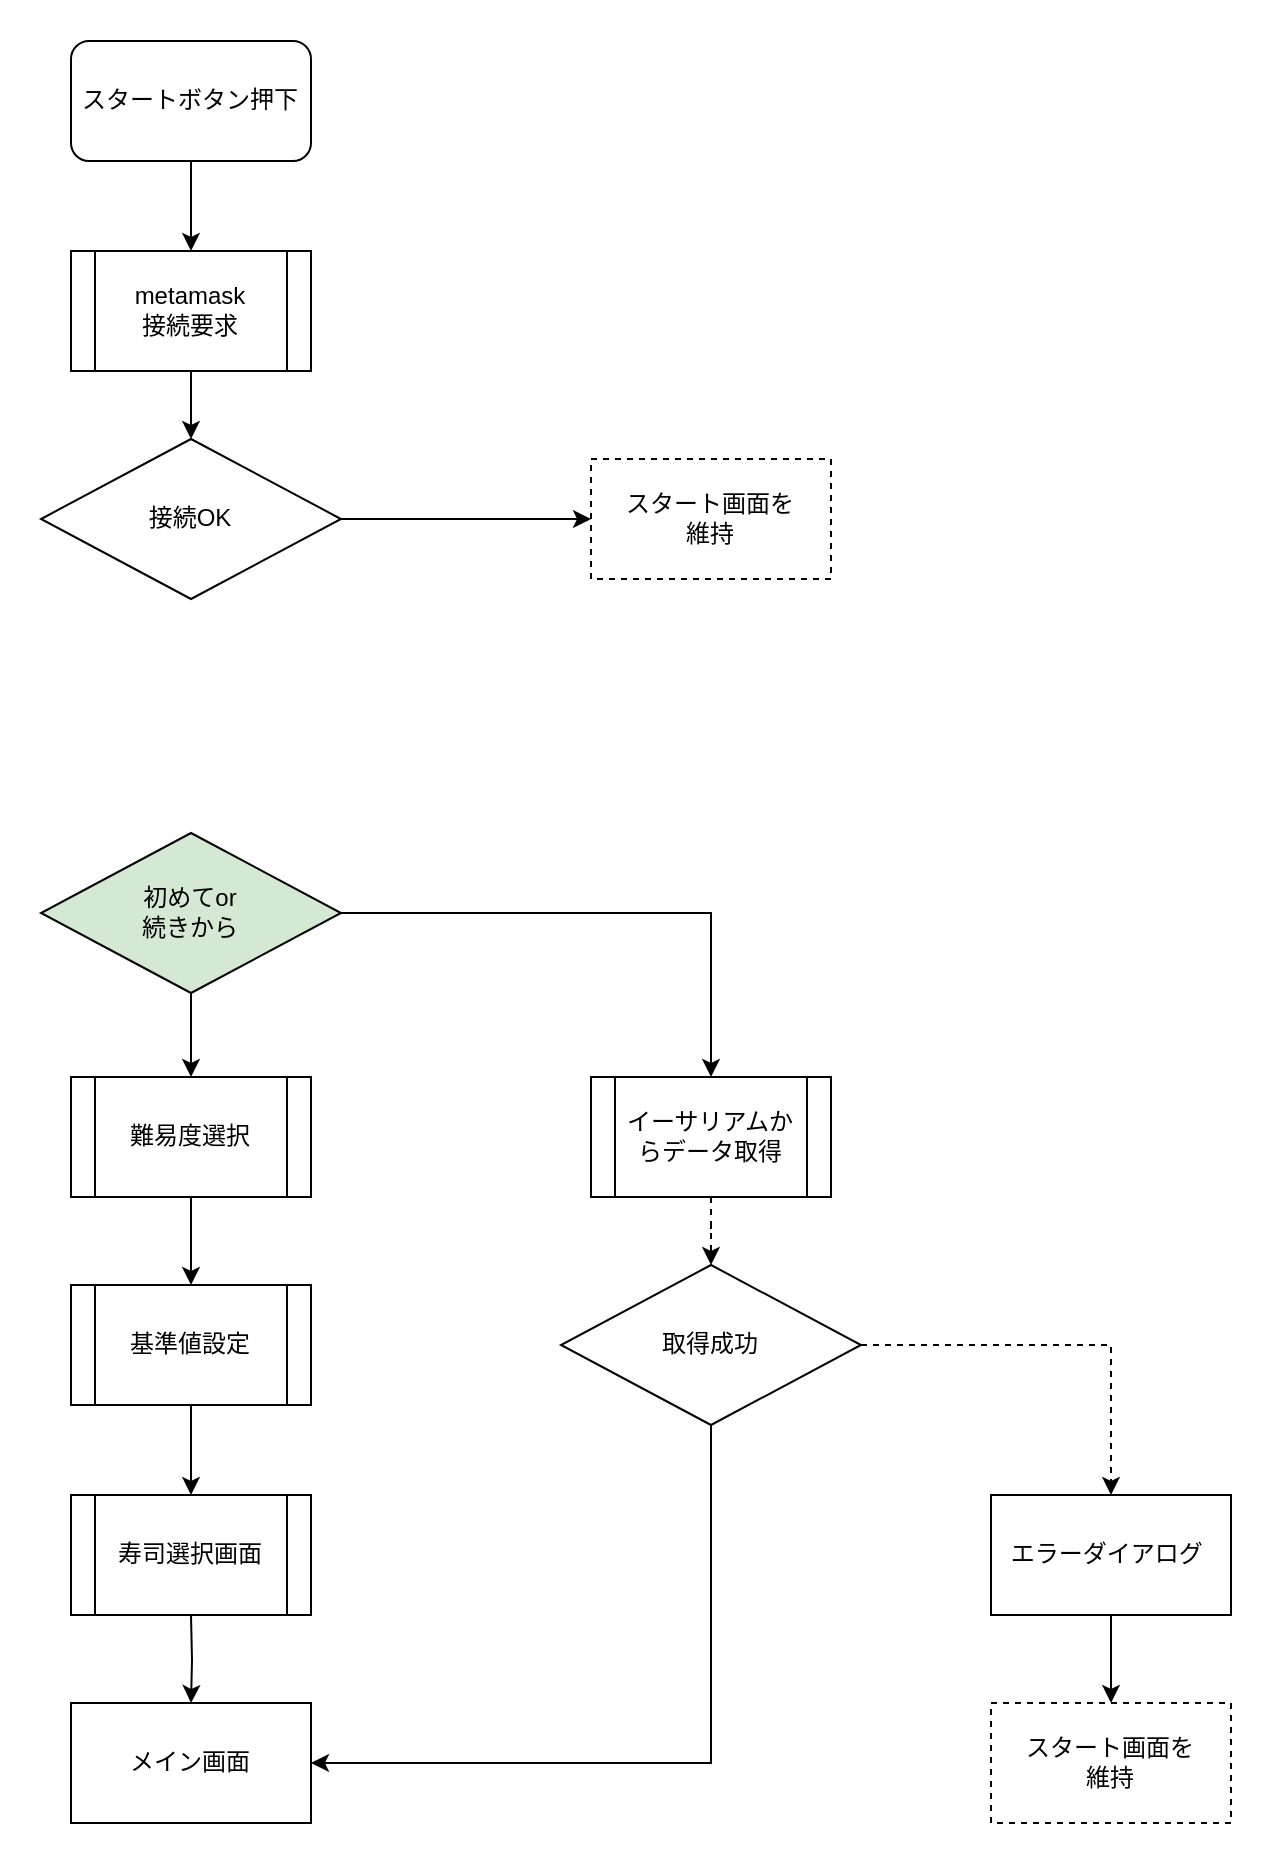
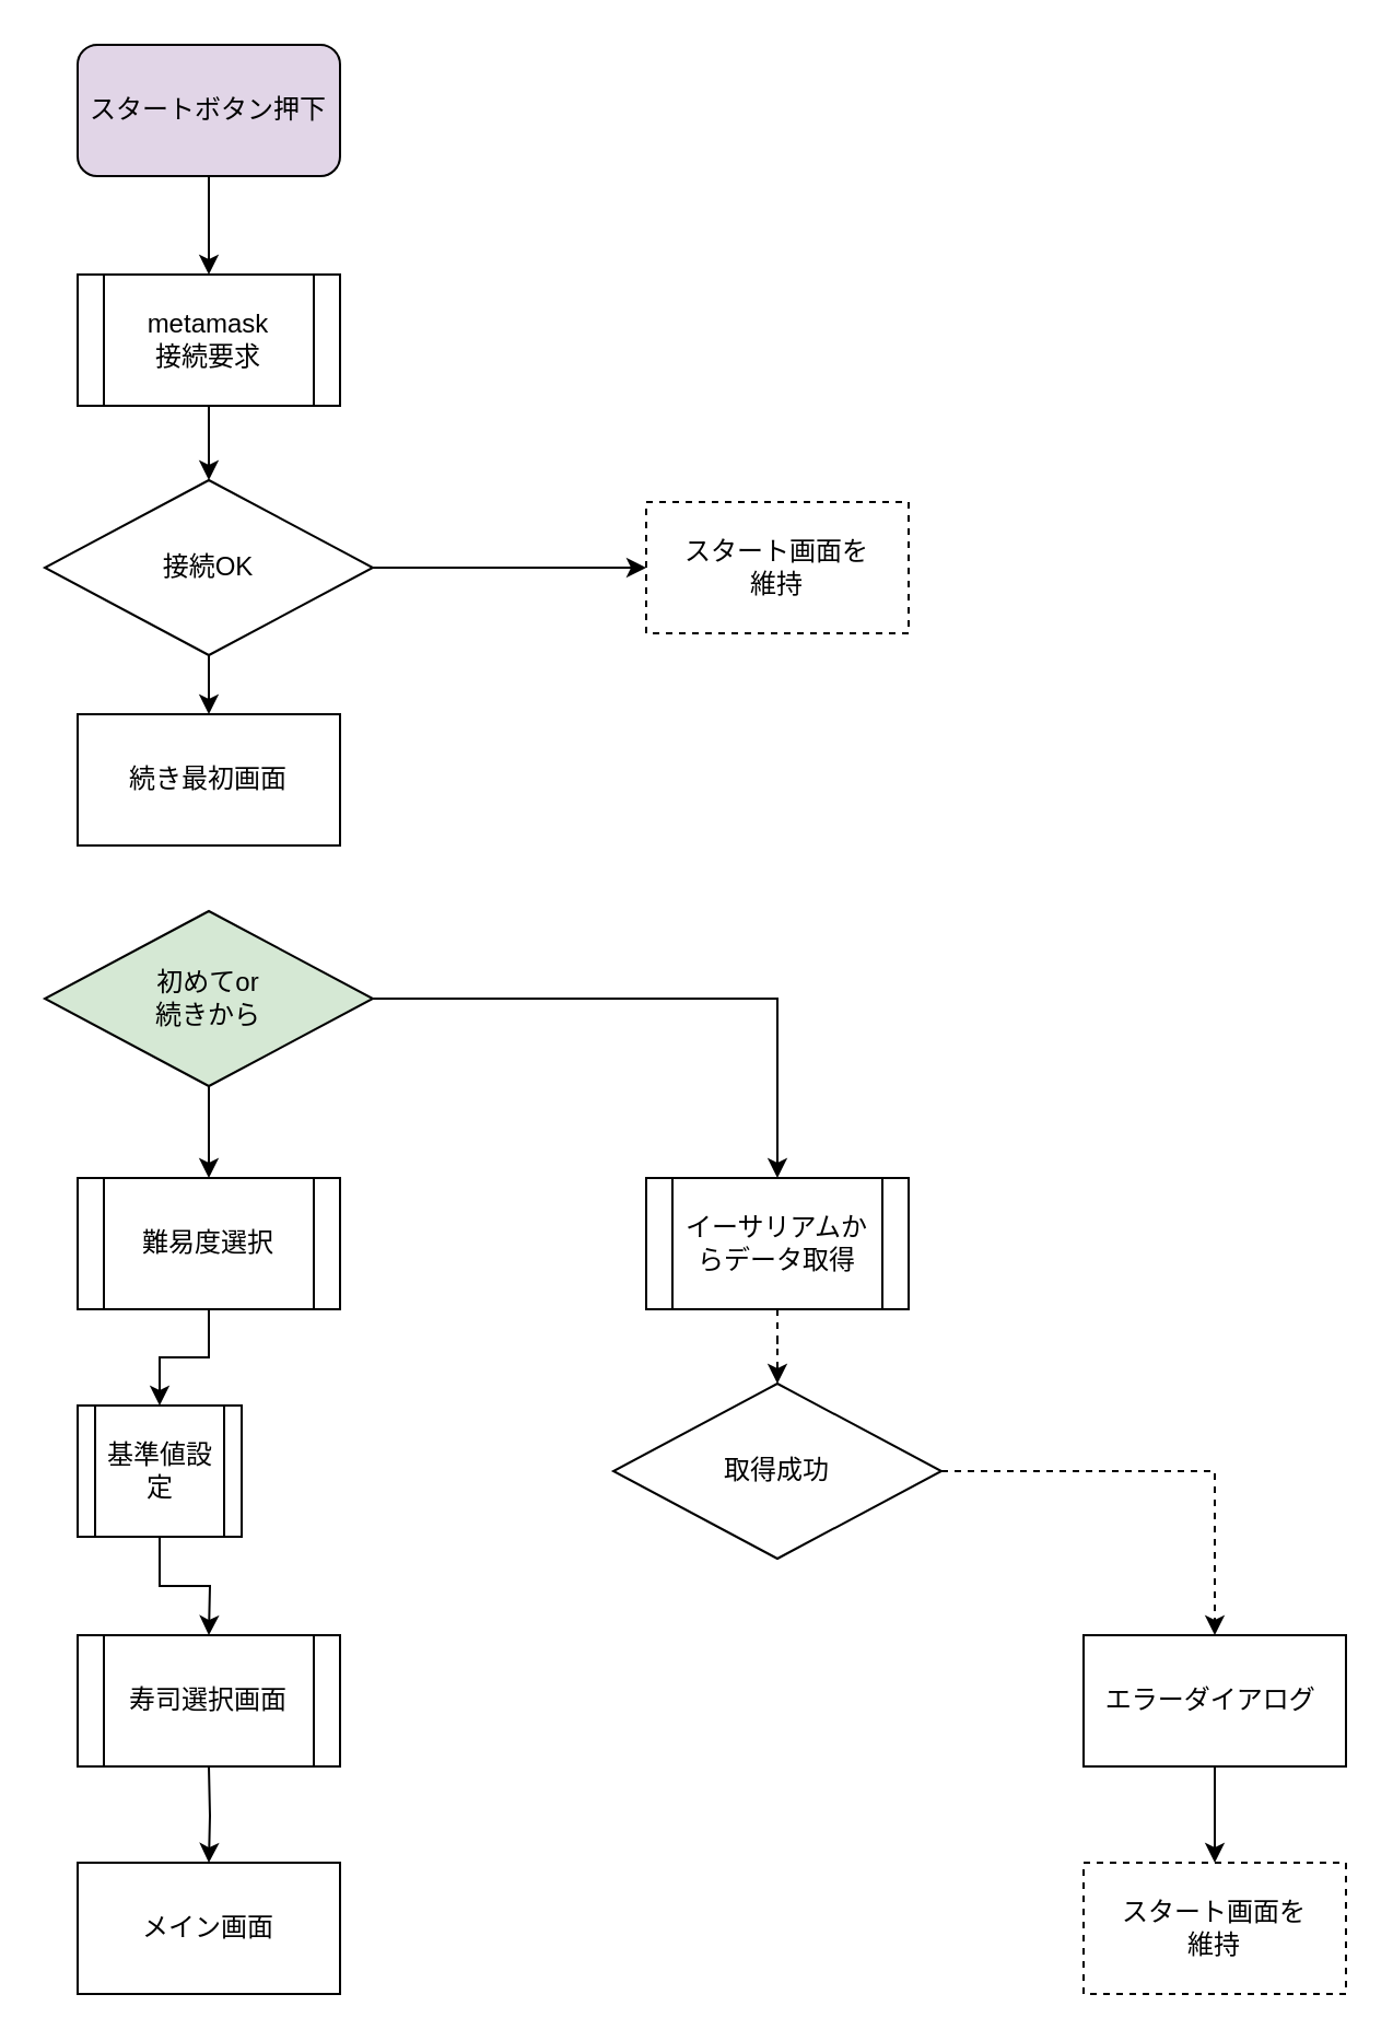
  <mxCell id="0" />
  <mxCell id="1" parent="0" />
  <mxCell id="2" value="" style="edgeStyle=orthogonalEdgeStyle;rounded=0;orthogonalLoop=1;jettySize=auto;html=1;" parent="1" source="3" target="5" edge="1"><mxGeometry relative="1" as="geometry" /></mxCell>
- <mxCell id="3" value="スタートボタン押下" style="rounded=1;whiteSpace=wrap;html=1;" parent="1" vertex="1"><mxGeometry x="35" y="20" width="120" height="60" as="geometry" /></mxCell>
+ <mxCell id="3" value="スタートボタン押下" style="rounded=1;whiteSpace=wrap;html=1;fillColor=#e1d5e7;" parent="1" vertex="1"><mxGeometry x="35" y="20" width="120" height="60" as="geometry" /></mxCell>
  <mxCell id="4" value="" style="edgeStyle=orthogonalEdgeStyle;rounded=0;orthogonalLoop=1;jettySize=auto;html=1;" parent="1" source="5" target="8" edge="1"><mxGeometry relative="1" as="geometry" /></mxCell>
  <mxCell id="5" value="metamask&lt;br&gt;接続要求" style="shape=process;whiteSpace=wrap;html=1;backgroundOutline=1;" parent="1" vertex="1"><mxGeometry x="35" y="125" width="120" height="60" as="geometry" /></mxCell>
  <mxCell id="6" style="edgeStyle=orthogonalEdgeStyle;rounded=0;orthogonalLoop=1;jettySize=auto;html=1;exitX=1;exitY=0.5;exitDx=0;exitDy=0;entryX=0;entryY=0.5;entryDx=0;entryDy=0;" parent="1" source="8" target="23" edge="1"><mxGeometry relative="1" as="geometry" /></mxCell>
+ <mxCell id="7" value="" style="edgeStyle=orthogonalEdgeStyle;rounded=0;orthogonalLoop=1;jettySize=auto;html=1;" parent="1" source="8" target="28" edge="1"><mxGeometry relative="1" as="geometry" /></mxCell>
  <mxCell id="8" value="接続OK" style="rhombus;whiteSpace=wrap;html=1;" parent="1" vertex="1"><mxGeometry x="20" y="219" width="150" height="80" as="geometry" /></mxCell>
  <mxCell id="9" style="edgeStyle=orthogonalEdgeStyle;rounded=0;orthogonalLoop=1;jettySize=auto;html=1;exitX=1;exitY=0.5;exitDx=0;exitDy=0;entryX=0.5;entryY=0;entryDx=0;entryDy=0;" parent="1" source="11" target="13" edge="1"><mxGeometry relative="1" as="geometry" /></mxCell>
  <mxCell id="10" value="" style="edgeStyle=orthogonalEdgeStyle;rounded=0;orthogonalLoop=1;jettySize=auto;html=1;" parent="1" source="11" target="15" edge="1"><mxGeometry relative="1" as="geometry" /></mxCell>
  <mxCell id="11" value="初めてor&lt;br&gt;続きから" style="rhombus;whiteSpace=wrap;html=1;fillColor=#d5e8d4;" parent="1" vertex="1"><mxGeometry x="20" y="416" width="150" height="80" as="geometry" /></mxCell>
  <mxCell id="12" value="" style="edgeStyle=orthogonalEdgeStyle;rounded=0;orthogonalLoop=1;jettySize=auto;html=1;dashed=1;" parent="1" source="13" target="22" edge="1"><mxGeometry relative="1" as="geometry" /></mxCell>
  <mxCell id="13" value="イーサリアムからデータ取得" style="shape=process;whiteSpace=wrap;html=1;backgroundOutline=1;" parent="1" vertex="1"><mxGeometry x="295" y="538" width="120" height="60" as="geometry" /></mxCell>
  <mxCell id="14" value="" style="edgeStyle=orthogonalEdgeStyle;rounded=0;orthogonalLoop=1;jettySize=auto;html=1;" parent="1" source="15" target="17" edge="1"><mxGeometry relative="1" as="geometry" /></mxCell>
  <mxCell id="15" value="難易度選択" style="shape=process;whiteSpace=wrap;html=1;backgroundOutline=1;" parent="1" vertex="1"><mxGeometry x="35" y="538" width="120" height="60" as="geometry" /></mxCell>
  <mxCell id="16" value="" style="edgeStyle=orthogonalEdgeStyle;rounded=0;orthogonalLoop=1;jettySize=auto;html=1;" parent="1" source="17" edge="1"><mxGeometry relative="1" as="geometry"><mxPoint x="95" y="747" as="targetPoint" /></mxGeometry></mxCell>
- <mxCell id="17" value="基準値設定" style="shape=process;whiteSpace=wrap;html=1;backgroundOutline=1;" parent="1" vertex="1"><mxGeometry x="35" y="642" width="120" height="60" as="geometry" /></mxCell>
+ <mxCell id="17" value="基準値設定" style="shape=process;whiteSpace=wrap;html=1;backgroundOutline=1;" parent="1" vertex="1"><mxGeometry x="35" y="642" width="75" height="60" as="geometry" /></mxCell>
  <mxCell id="18" value="" style="edgeStyle=orthogonalEdgeStyle;rounded=0;orthogonalLoop=1;jettySize=auto;html=1;" parent="1" target="19" edge="1"><mxGeometry relative="1" as="geometry"><mxPoint x="95" y="807" as="sourcePoint" /></mxGeometry></mxCell>
  <mxCell id="19" value="メイン画面" style="rounded=0;whiteSpace=wrap;html=1;" parent="1" vertex="1"><mxGeometry x="35" y="851" width="120" height="60" as="geometry" /></mxCell>
  <mxCell id="20" style="edgeStyle=orthogonalEdgeStyle;rounded=0;orthogonalLoop=1;jettySize=auto;html=1;exitX=1;exitY=0.5;exitDx=0;exitDy=0;entryX=0.5;entryY=0;entryDx=0;entryDy=0;dashed=1;" parent="1" source="22" target="25" edge="1"><mxGeometry relative="1" as="geometry" /></mxCell>
- <mxCell id="21" style="edgeStyle=orthogonalEdgeStyle;rounded=0;orthogonalLoop=1;jettySize=auto;html=1;exitX=0.5;exitY=1;exitDx=0;exitDy=0;entryX=1;entryY=0.5;entryDx=0;entryDy=0;" parent="1" source="22" target="19" edge="1"><mxGeometry relative="1" as="geometry" /></mxCell>
  <mxCell id="22" value="取得成功" style="rhombus;whiteSpace=wrap;html=1;" parent="1" vertex="1"><mxGeometry x="280" y="632" width="150" height="80" as="geometry" /></mxCell>
  <mxCell id="23" value="スタート画面を&lt;br&gt;維持" style="rounded=0;whiteSpace=wrap;html=1;dashed=1;" parent="1" vertex="1"><mxGeometry x="295" y="229" width="120" height="60" as="geometry" /></mxCell>
  <mxCell id="24" value="" style="edgeStyle=orthogonalEdgeStyle;rounded=0;orthogonalLoop=1;jettySize=auto;html=1;" parent="1" source="25" target="26" edge="1"><mxGeometry relative="1" as="geometry" /></mxCell>
  <mxCell id="25" value="エラーダイアログ&amp;nbsp;" style="rounded=0;whiteSpace=wrap;html=1;" parent="1" vertex="1"><mxGeometry x="495" y="747" width="120" height="60" as="geometry" /></mxCell>
  <mxCell id="26" value="スタート画面を&lt;br&gt;維持" style="rounded=0;whiteSpace=wrap;html=1;dashed=1;" parent="1" vertex="1"><mxGeometry x="495" y="851" width="120" height="60" as="geometry" /></mxCell>
  <mxCell id="27" value="寿司選択画面" style="shape=process;whiteSpace=wrap;html=1;backgroundOutline=1;" parent="1" vertex="1"><mxGeometry x="35" y="747" width="120" height="60" as="geometry" /></mxCell>
+ <mxCell id="28" value="続き最初画面" style="rounded=0;whiteSpace=wrap;html=1;" parent="1" vertex="1"><mxGeometry x="35" y="326" width="120" height="60" as="geometry" /></mxCell>
